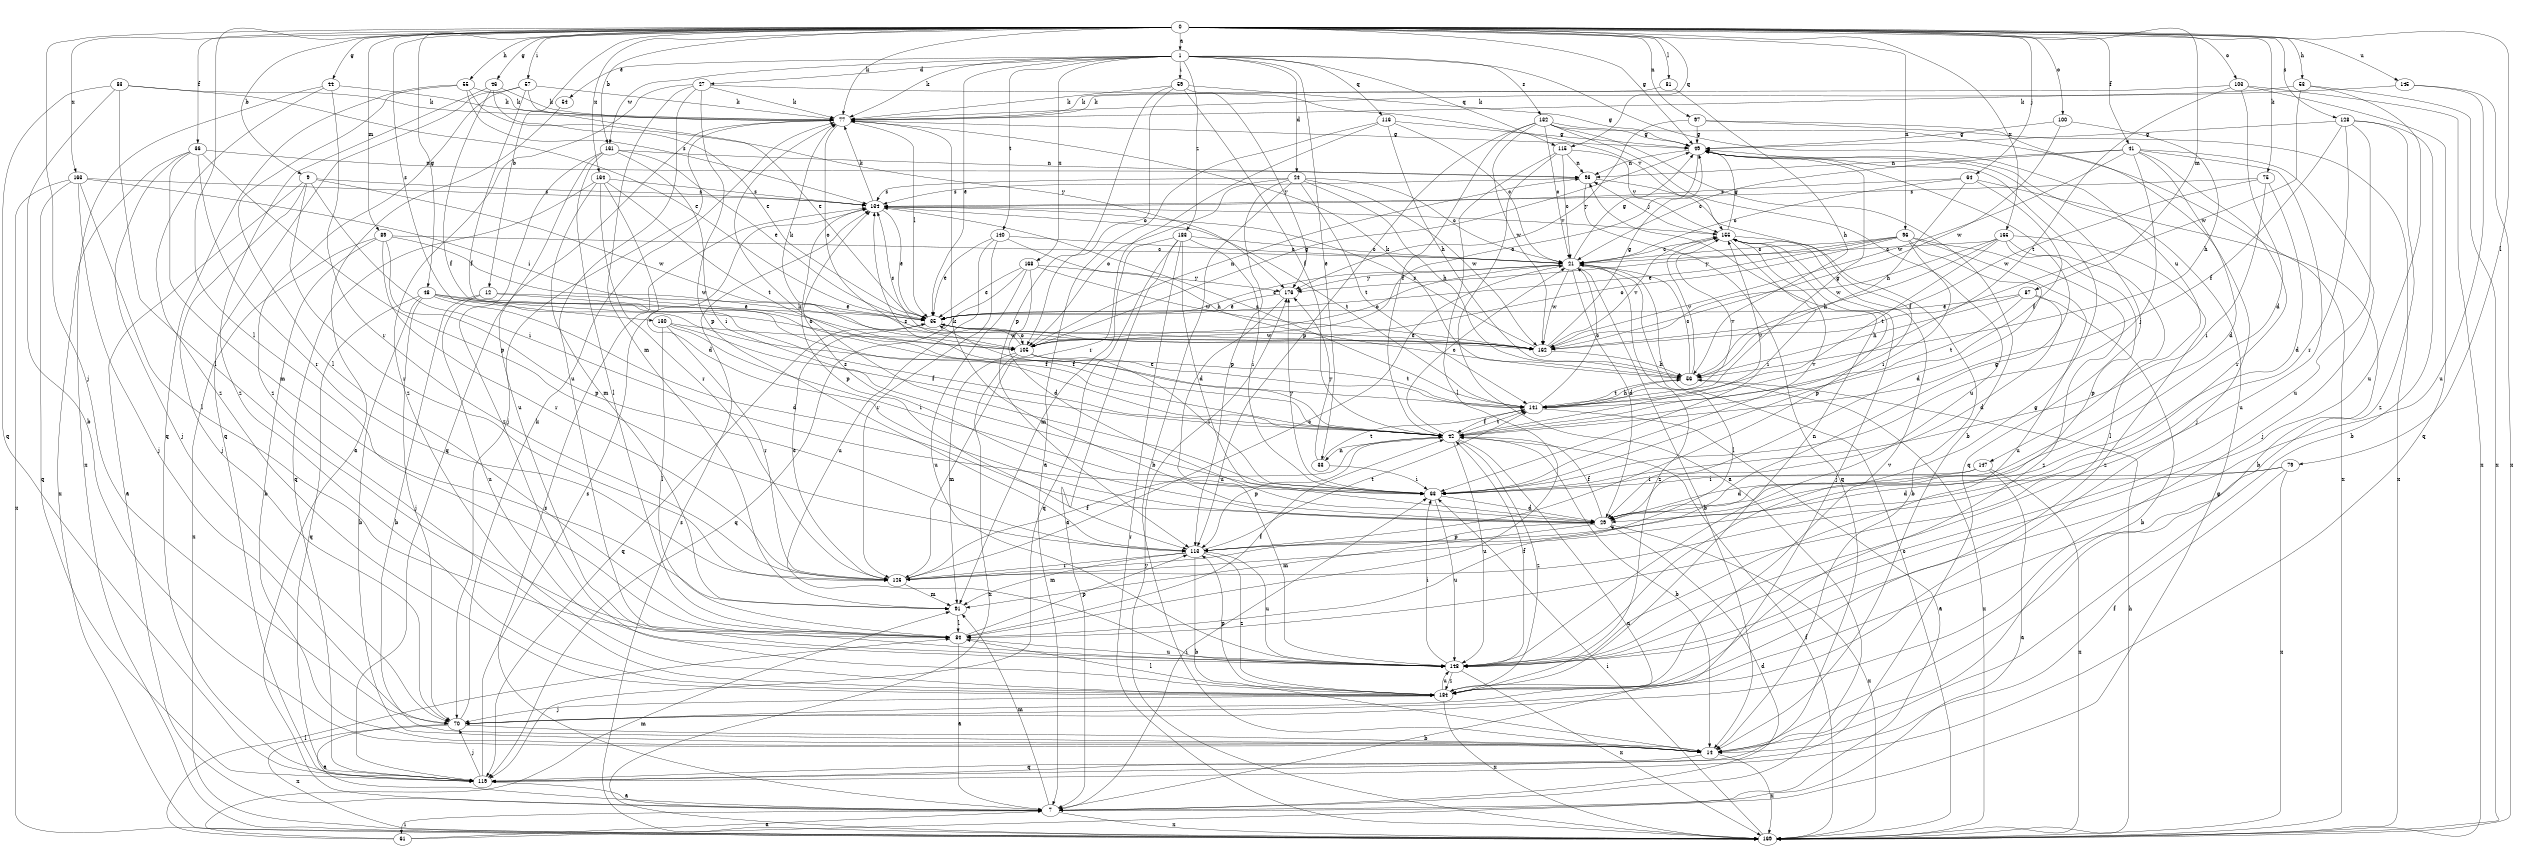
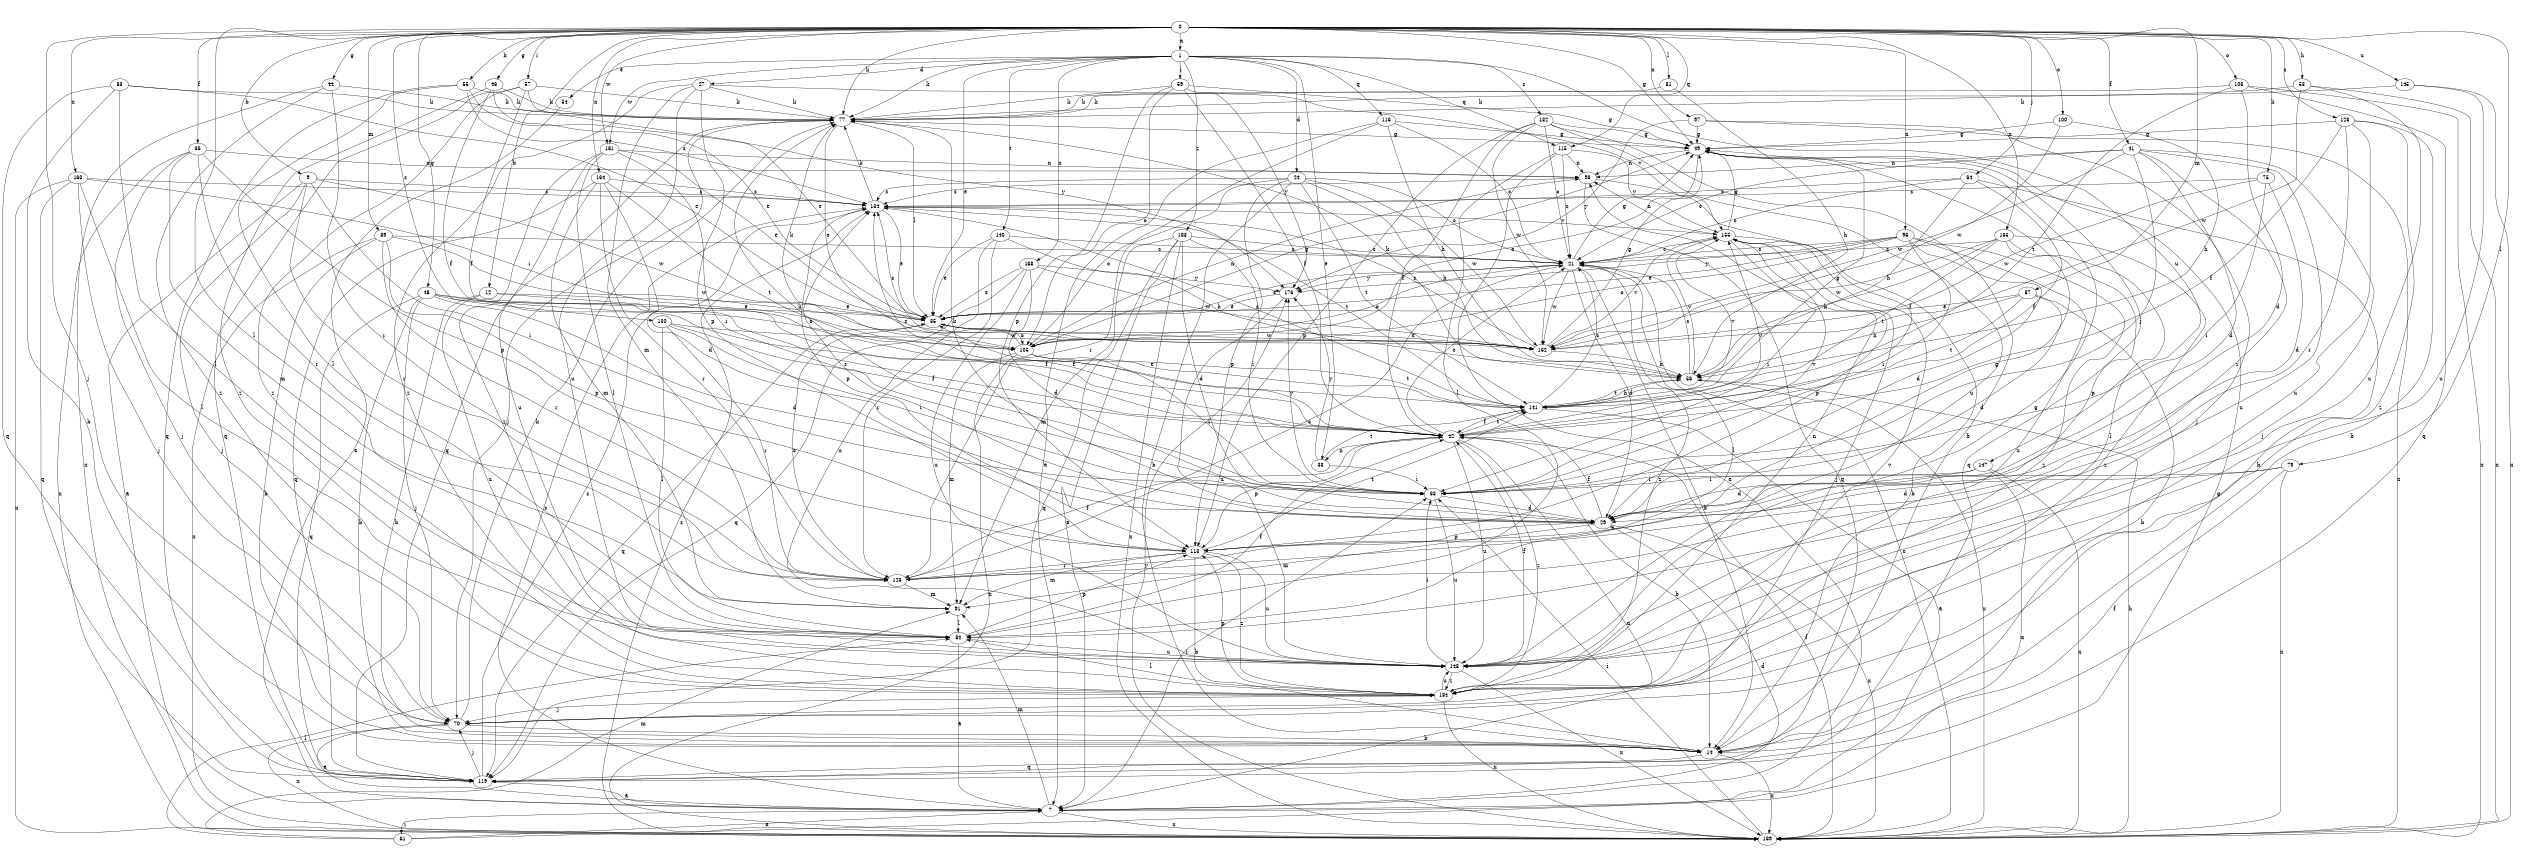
  strict digraph {
    0
    1
    9
    12
    36
    41
    44
    46
    48
    49
    53
    55
    57
    64
    70
    75
    77
    79
    81
    84
    87
    89
    96
    97
    100
    103
    115
    128
    130
    145
    161
    163
    164
    165
    24
    27
    33
    n38 [label=54]
    35
    59
    116
    132
    140
    147
    168
    183
    7
    63
    134
    126
    162
    14
    42
    148
    91
    169
    113
    98
    29
    21
    184
    119
    105
    176
    56
    83
    141
    155
    61
    0 -> 1 [label=a]
    0 -> 9 [label=b]
    0 -> 12 [label=b]
    0 -> 36 [label=f]
    0 -> 41 [label=f]
    0 -> 44 [label=g]
    0 -> 46 [label=g]
    0 -> 48 [label=g]
    0 -> 49 [label=g]
    0 -> 53 [label=h]
    0 -> 55 [label=h]
    0 -> 57 [label=i]
    0 -> 64 [label=j]
    0 -> 70 [label=j]
    0 -> 75 [label=k]
    0 -> 77 [label=k]
    0 -> 79 [label=l]
    0 -> 81 [label=l]
    0 -> 84 [label=l]
    0 -> 87 [label=m]
    0 -> 89 [label=m]
    0 -> 96 [label=n]
    0 -> 97 [label=n]
    0 -> 100 [label=o]
    0 -> 103 [label=o]
    0 -> 115 [label=q]
    0 -> 128 [label=s]
    0 -> 130 [label=s]
    0 -> 145 [label=u]
-   0 -> 161 [label=b]
+   0 -> 161 [label=w]
    0 -> 163 [label=x]
    0 -> 164 [label=x]
    0 -> 165 [label=x]
    1 -> 77 [label=k]
    1 -> 115 [label=q]
    1 -> 161 [label=w]
    1 -> 24 [label=d]
    1 -> 27 [label=d]
    1 -> 33 [label=e]
    1 -> n38 [label=e]
    1 -> 35 [label=e]
    1 -> 59 [label=i]
    1 -> 116 [label=q]
    1 -> 132 [label=s]
    1 -> 140 [label=t]
    1 -> 147 [label=u]
    1 -> 168 [label=x]
    1 -> 183 [label=z]
    9 -> 70 [label=j]
    9 -> 7 [label=a]
    9 -> 63 [label=i]
    9 -> 134 [label=s]
    9 -> 126 [label=r]
    9 -> 162 [label=w]
    12 -> 35 [label=e]
    12 -> 14 [label=b]
    12 -> 42 [label=f]
    12 -> 148 [label=u]
    36 -> 70 [label=j]
    36 -> 126 [label=r]
    36 -> 91 [label=m]
    36 -> 169 [label=x]
    36 -> 113 [label=p]
    36 -> 98 [label=n]
    41 -> 70 [label=j]
    41 -> 63 [label=j]
    41 -> 126 [label=r]
    41 -> 162 [label=w]
    41 -> 148 [label=u]
    41 -> 98 [label=n]
    41 -> 29 [label=d]
    41 -> 21 [label=c]
    44 -> 77 [label=k]
    44 -> 126 [label=r]
    44 -> 169 [label=x]
    44 -> 184 [label=z]
    46 -> 77 [label=k]
    46 -> 35 [label=e]
    46 -> 42 [label=f]
    46 -> 184 [label=z]
    48 -> 70 [label=j]
    48 -> 35 [label=e]
    48 -> 14 [label=b]
    48 -> 42 [label=f]
    48 -> 29 [label=d]
    48 -> 119 [label=q]
    48 -> 105 [label=o]
    49 -> 98 [label=n]
    49 -> 119 [label=q]
    49 -> 105 [label=o]
    53 -> 77 [label=k]
    53 -> 162 [label=w]
    53 -> 148 [label=u]
    53 -> 169 [label=x]
    55 -> 77 [label=k]
    55 -> 84 [label=l]
    55 -> 134 [label=s]
    55 -> 119 [label=q]
    55 -> 176 [label=y]
    57 -> 77 [label=k]
    57 -> 35 [label=e]
    57 -> 42 [label=f]
    57 -> 184 [label=z]
    57 -> 119 [label=q]
    64 -> 134 [label=s]
    64 -> 14 [label=b]
    64 -> 42 [label=f]
    64 -> 21 [label=c]
    64 -> 56 [label=h]
    70 -> 77 [label=k]
    70 -> 7 [label=a]
    70 -> 14 [label=b]
    70 -> 169 [label=x]
    75 -> 63 [label=i]
    75 -> 134 [label=s]
    75 -> 162 [label=w]
    75 -> 29 [label=d]
    77 -> 49 [label=g]
    77 -> 70 [label=j]
    77 -> 35 [label=l]
    77 -> 119 [label=q]
    77 -> 105 [label=o]
    79 -> 63 [label=i]
    79 -> 14 [label=f]
    79 -> 169 [label=x]
    79 -> 29 [label=d]
    81 -> 77 [label=k]
    81 -> 56 [label=h]
    84 -> 7 [label=a]
    84 -> 42 [label=f]
    84 -> 148 [label=u]
    84 -> 113 [label=p]
    87 -> 35 [label=e]
    87 -> 14 [label=b]
    87 -> 29 [label=d]
    87 -> 56 [label=h]
    87 -> 141 [label=t]
    89 -> 126 [label=r]
    89 -> 162 [label=w]
    89 -> 14 [label=b]
    89 -> 169 [label=x]
    89 -> 113 [label=p]
    89 -> 21 [label=c]
    96 -> 35 [label=e]
    96 -> 63 [label=i]
    96 -> 148 [label=u]
    96 -> 29 [label=d]
    96 -> 21 [label=c]
    96 -> 184 [label=z]
    96 -> 105 [label=o]
    96 -> 176 [label=y]
    97 -> 49 [label=g]
    97 -> 70 [label=j]
    97 -> 169 [label=x]
    97 -> 176 [label=y]
    100 -> 49 [label=g]
    100 -> 162 [label=w]
    100 -> 56 [label=h]
    103 -> 77 [label=k]
    103 -> 169 [label=x]
    103 -> 29 [label=d]
    103 -> 119 [label=q]
    103 -> 141 [label=t]
    115 -> 84 [label=l]
    115 -> 7 [label=a]
    115 -> 98 [label=n]
    115 -> 21 [label=c]
    115 -> 155 [label=v]
    128 -> 49 [label=g]
    128 -> 126 [label=r]
    128 -> 14 [label=b]
    128 -> 42 [label=f]
    128 -> 148 [label=u]
    128 -> 184 [label=z]
    130 -> 84 [label=l]
    130 -> 63 [label=i]
    130 -> 126 [label=r]
    130 -> 162 [label=w]
    130 -> 42 [label=f]
    145 -> 77 [label=k]
    145 -> 148 [label=u]
    145 -> 169 [label=x]
    161 -> 84 [label=l]
    161 -> 35 [label=e]
    161 -> 63 [label=i]
    161 -> 148 [label=u]
    161 -> 98 [label=n]
    161 -> 184 [label=z]
    163 -> 70 [label=j]
    163 -> 84 [label=l]
    163 -> 134 [label=s]
    163 -> 169 [label=x]
    163 -> 119 [label=q]
    163 -> 105 [label=i]
    164 -> 134 [label=s]
    164 -> 126 [label=r]
    164 -> 91 [label=m]
    164 -> 29 [label=d]
    164 -> 119 [label=q]
    164 -> 141 [label=t]
    165 -> 84 [label=l]
    165 -> 162 [label=w]
    165 -> 113 [label=p]
    165 -> 21 [label=c]
    165 -> 184 [label=z]
    165 -> 56 [label=h]
    165 -> 141 [label=t]
    24 -> 134 [label=s]
    24 -> 162 [label=w]
    24 -> 14 [label=b]
    24 -> 113 [label=p]
    24 -> 21 [label=c]
    24 -> 105 [label=o]
    24 -> 56 [label=h]
    24 -> 141 [label=t]
    27 -> 77 [label=k]
    27 -> 148 [label=u]
    27 -> 91 [label=m]
    27 -> 113 [label=p]
    27 -> 184 [label=z]
    27 -> 155 [label=v]
    33 -> 63 [label=i]
    33 -> 176 [label=y]
    33 -> 141 [label=t]
    n38 -> 7 [label=a]
    35 -> 162 [label=w]
    35 -> 119 [label=q]
    35 -> 105 [label=o]
    59 -> 49 [label=g]
    59 -> 77 [label=k]
    59 -> 42 [label=f]
    59 -> 113 [label=p]
    59 -> 105 [label=o]
    59 -> 176 [label=y]
    116 -> 49 [label=g]
    116 -> 7 [label=a]
    116 -> 126 [label=r]
    116 -> 21 [label=c]
    116 -> 56 [label=h]
    132 -> 49 [label=g]
    132 -> 162 [label=w]
    132 -> 14 [label=b]
    132 -> 42 [label=f]
    132 -> 148 [label=u]
-   132 -> 169 [label=x]
    132 -> 113 [label=p]
    132 -> 21 [label=c]
    140 -> 35 [label=e]
    140 -> 126 [label=r]
    140 -> 148 [label=u]
    140 -> 21 [label=c]
    140 -> 56 [label=h]
    147 -> 7 [label=a]
    147 -> 63 [label=i]
    147 -> 169 [label=x]
    147 -> 29 [label=d]
    168 -> 35 [label=e]
    168 -> 162 [label=w]
    168 -> 148 [label=u]
    168 -> 29 [label=d]
    168 -> 119 [label=q]
    168 -> 176 [label=y]
    183 -> 7 [label=a]
    183 -> 63 [label=i]
    183 -> 91 [label=m]
-   183 -> 169 [label=r]
+   183 -> 169 [label=x]
    183 -> 29 [label=d]
    183 -> 21 [label=c]
    183 -> 119 [label=q]
    7 -> 63 [label=i]
    7 -> 134 [label=s]
    7 -> 91 [label=m]
    7 -> 169 [label=x]
    7 -> 29 [label=d]
    7 -> 61 [label=i]
    63 -> 77 [label=k]
    63 -> 148 [label=u]
    63 -> 29 [label=d]
    63 -> 176 [label=y]
    63 -> 155 [label=v]
    134 -> 77 [label=k]
    134 -> 35 [label=e]
    134 -> 113 [label=p]
    134 -> 141 [label=t]
    134 -> 155 [label=v]
    126 -> 49 [label=g]
    126 -> 35 [label=e]
    126 -> 42 [label=f]
    126 -> 91 [label=m]
    126 -> 21 [label=c]
    162 -> 49 [label=g]
    162 -> 35 [label=e]
    162 -> 134 [label=s]
    162 -> 56 [label=h]
    162 -> 155 [label=v]
    14 -> 169 [label=x]
    14 -> 119 [label=q]
    42 -> 33 [label=n]
    42 -> 7 [label=a]
    42 -> 134 [label=s]
    42 -> 14 [label=b]
    42 -> 148 [label=u]
    42 -> 113 [label=p]
    42 -> 21 [label=c]
    42 -> 184 [label=z]
    42 -> 141 [label=t]
    42 -> 155 [label=v]
    148 -> 49 [label=g]
    148 -> 63 [label=i]
    148 -> 42 [label=f]
    148 -> 169 [label=x]
    148 -> 184 [label=z]
    91 -> 84 [label=l]
    169 -> 63 [label=i]
    169 -> 134 [label=s]
    169 -> 42 [label=f]
    169 -> 21 [label=c]
    169 -> 176 [label=y]
    169 -> 56 [label=h]
    113 -> 126 [label=r]
    113 -> 14 [label=b]
    113 -> 148 [label=u]
    113 -> 91 [label=m]
    113 -> 184 [label=z]
    113 -> 141 [label=t]
    98 -> 134 [label=s]
    98 -> 42 [label=f]
    98 -> 119 [label=q]
    29 -> 77 [label=k]
    29 -> 134 [label=s]
    29 -> 42 [label=f]
    29 -> 91 [label=m]
    29 -> 169 [label=x]
    29 -> 113 [label=p]
    21 -> 49 [label=g]
    21 -> 84 [label=l]
    21 -> 35 [label=e]
    21 -> 162 [label=w]
    21 -> 14 [label=b]
    21 -> 29 [label=d]
    21 -> 184 [label=z]
    21 -> 105 [label=o]
    21 -> 176 [label=y]
    184 -> 70 [label=j]
    184 -> 84 [label=l]
    184 -> 148 [label=u]
    184 -> 169 [label=x]
    184 -> 113 [label=p]
    184 -> 98 [label=n]
    184 -> 155 [label=v]
    119 -> 70 [label=j]
    119 -> 7 [label=a]
    119 -> 134 [label=s]
    105 -> 49 [label=g]
    105 -> 77 [label=k]
    105 -> 63 [label=i]
    105 -> 134 [label=s]
    105 -> 91 [label=m]
    105 -> 169 [label=x]
    105 -> 98 [label=n]
    105 -> 141 [label=t]
    176 -> 35 [label=e]
    176 -> 148 [label=u]
    56 -> 77 [label=k]
    56 -> 169 [label=x]
    56 -> 21 [label=c]
    56 -> 141 [label=t]
    56 -> 155 [label=v]
    83 -> 77 [label=k]
    83 -> 84 [label=l]
    83 -> 35 [label=e]
    83 -> 14 [label=b]
    83 -> 119 [label=q]
    141 -> 49 [label=g]
    141 -> 35 [label=e]
    141 -> 7 [label=a]
    141 -> 134 [label=s]
    141 -> 42 [label=f]
    141 -> 21 [label=c]
    141 -> 56 [label=h]
    141 -> 155 [label=v]
    155 -> 49 [label=g]
    155 -> 70 [label=j]
    155 -> 63 [label=i]
    155 -> 14 [label=b]
    155 -> 113 [label=p]
-   155 -> 98 [label=j]
+   155 -> 98 [label=n]
    155 -> 21 [label=c]
    61 -> 49 [label=g]
    61 -> 84 [label=l]
    61 -> 7 [label=a]
    61 -> 91 [label=m]
  }
